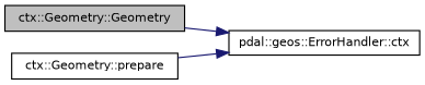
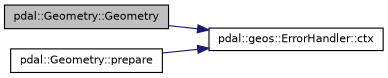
  digraph {
    rankdir=LR
    node [color=black fillcolor=white fontname=Helvetica fontsize=10 shape=record style=filled]
    edge [color=midnightblue fontname=Helvetica fontsize=10 labelfontname=Helvetica labelfontsize=10 style=solid]
-   n1 [fillcolor=grey75 fontcolor=black height=0.2 label="ctx::Geometry::Geometry" width=0.4]
+   n1 [fillcolor=grey75 fontcolor=black height=0.2 label="pdal::Geometry::Geometry" width=0.4]
    n2 [height=0.2 label="pdal::geos::ErrorHandler::ctx" width=0.4]
-   n3 [height=0.2 label="ctx::Geometry::prepare" width=0.4]
+   n3 [height=0.2 label="pdal::Geometry::prepare" width=0.4]
    n1 -> n2
    n3 -> n2
  }
